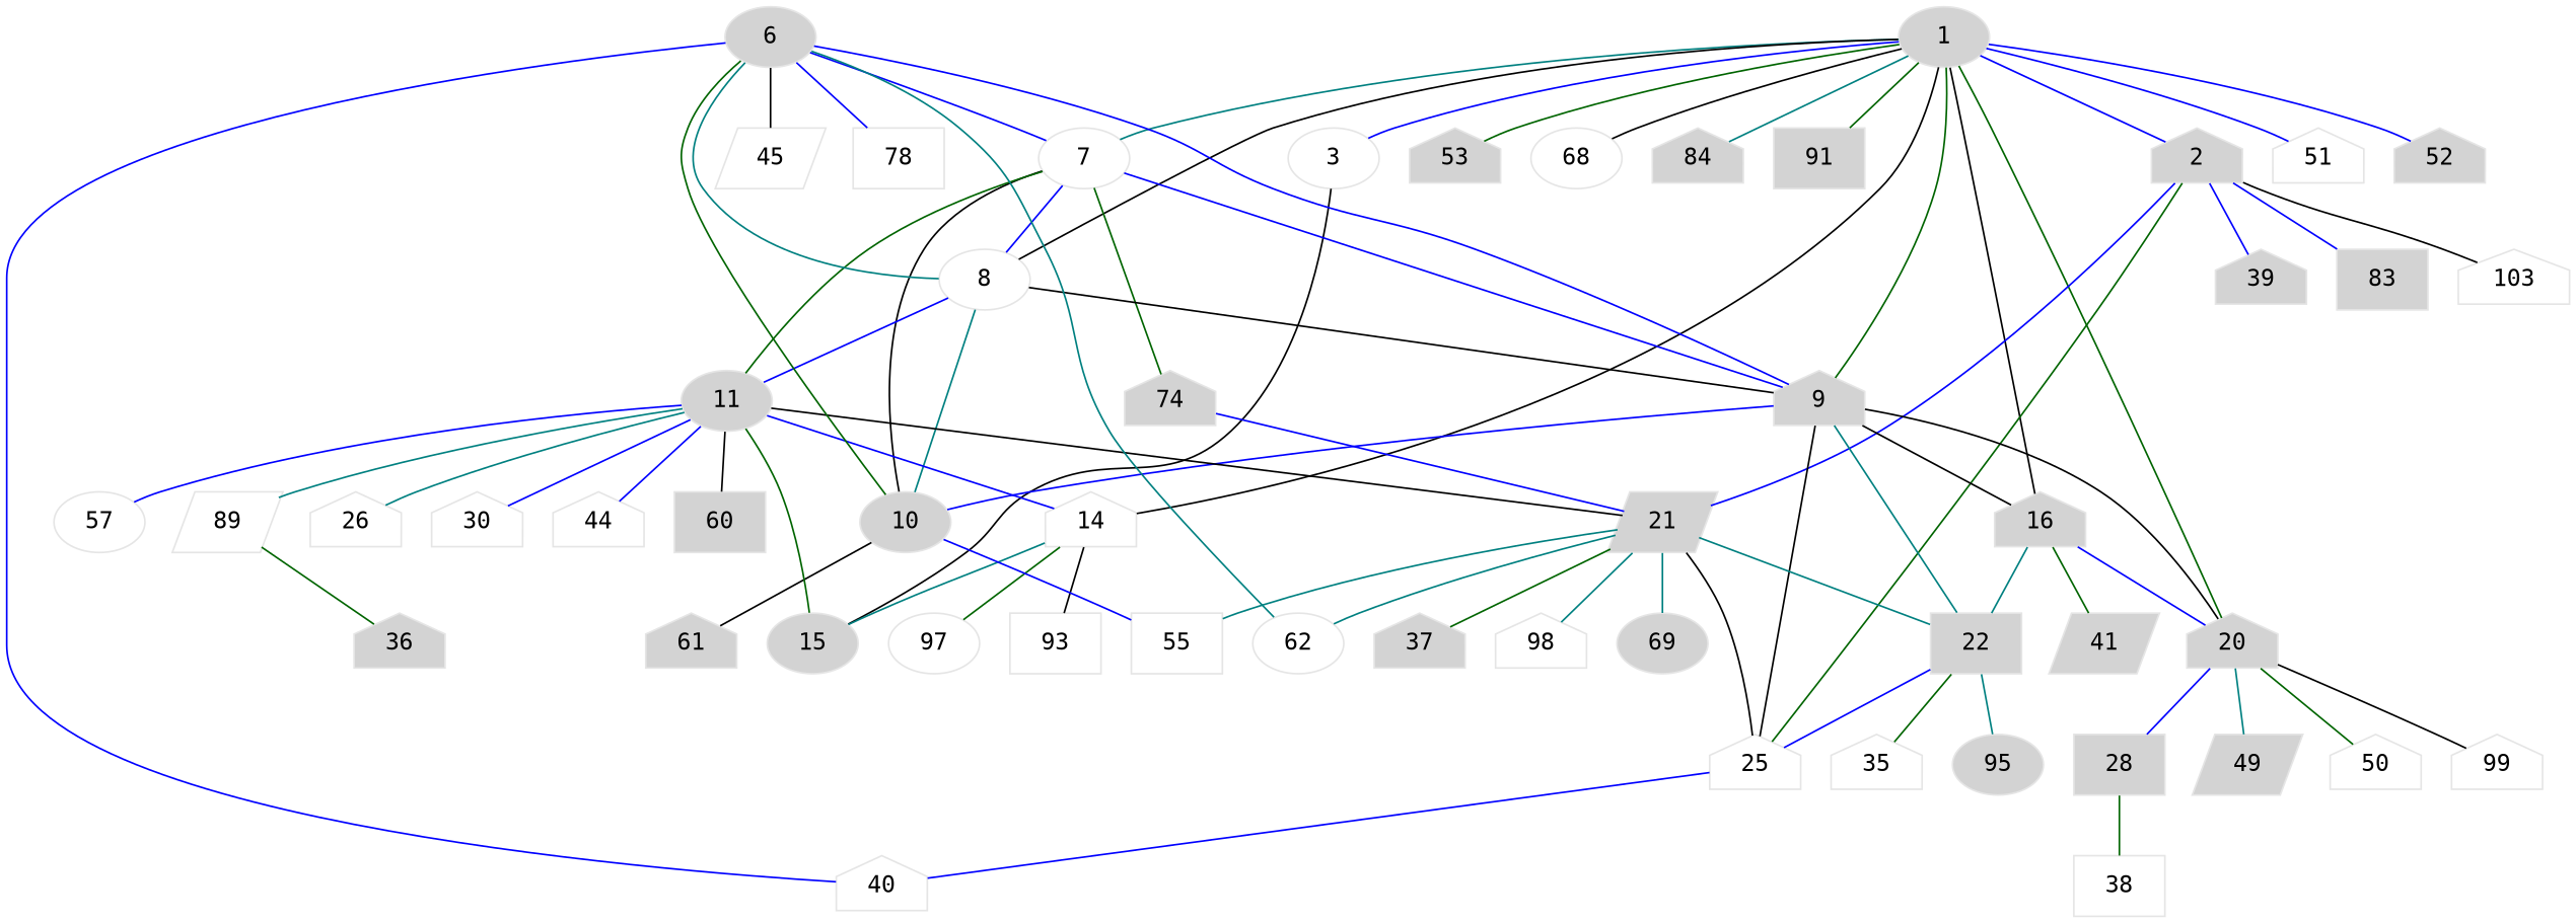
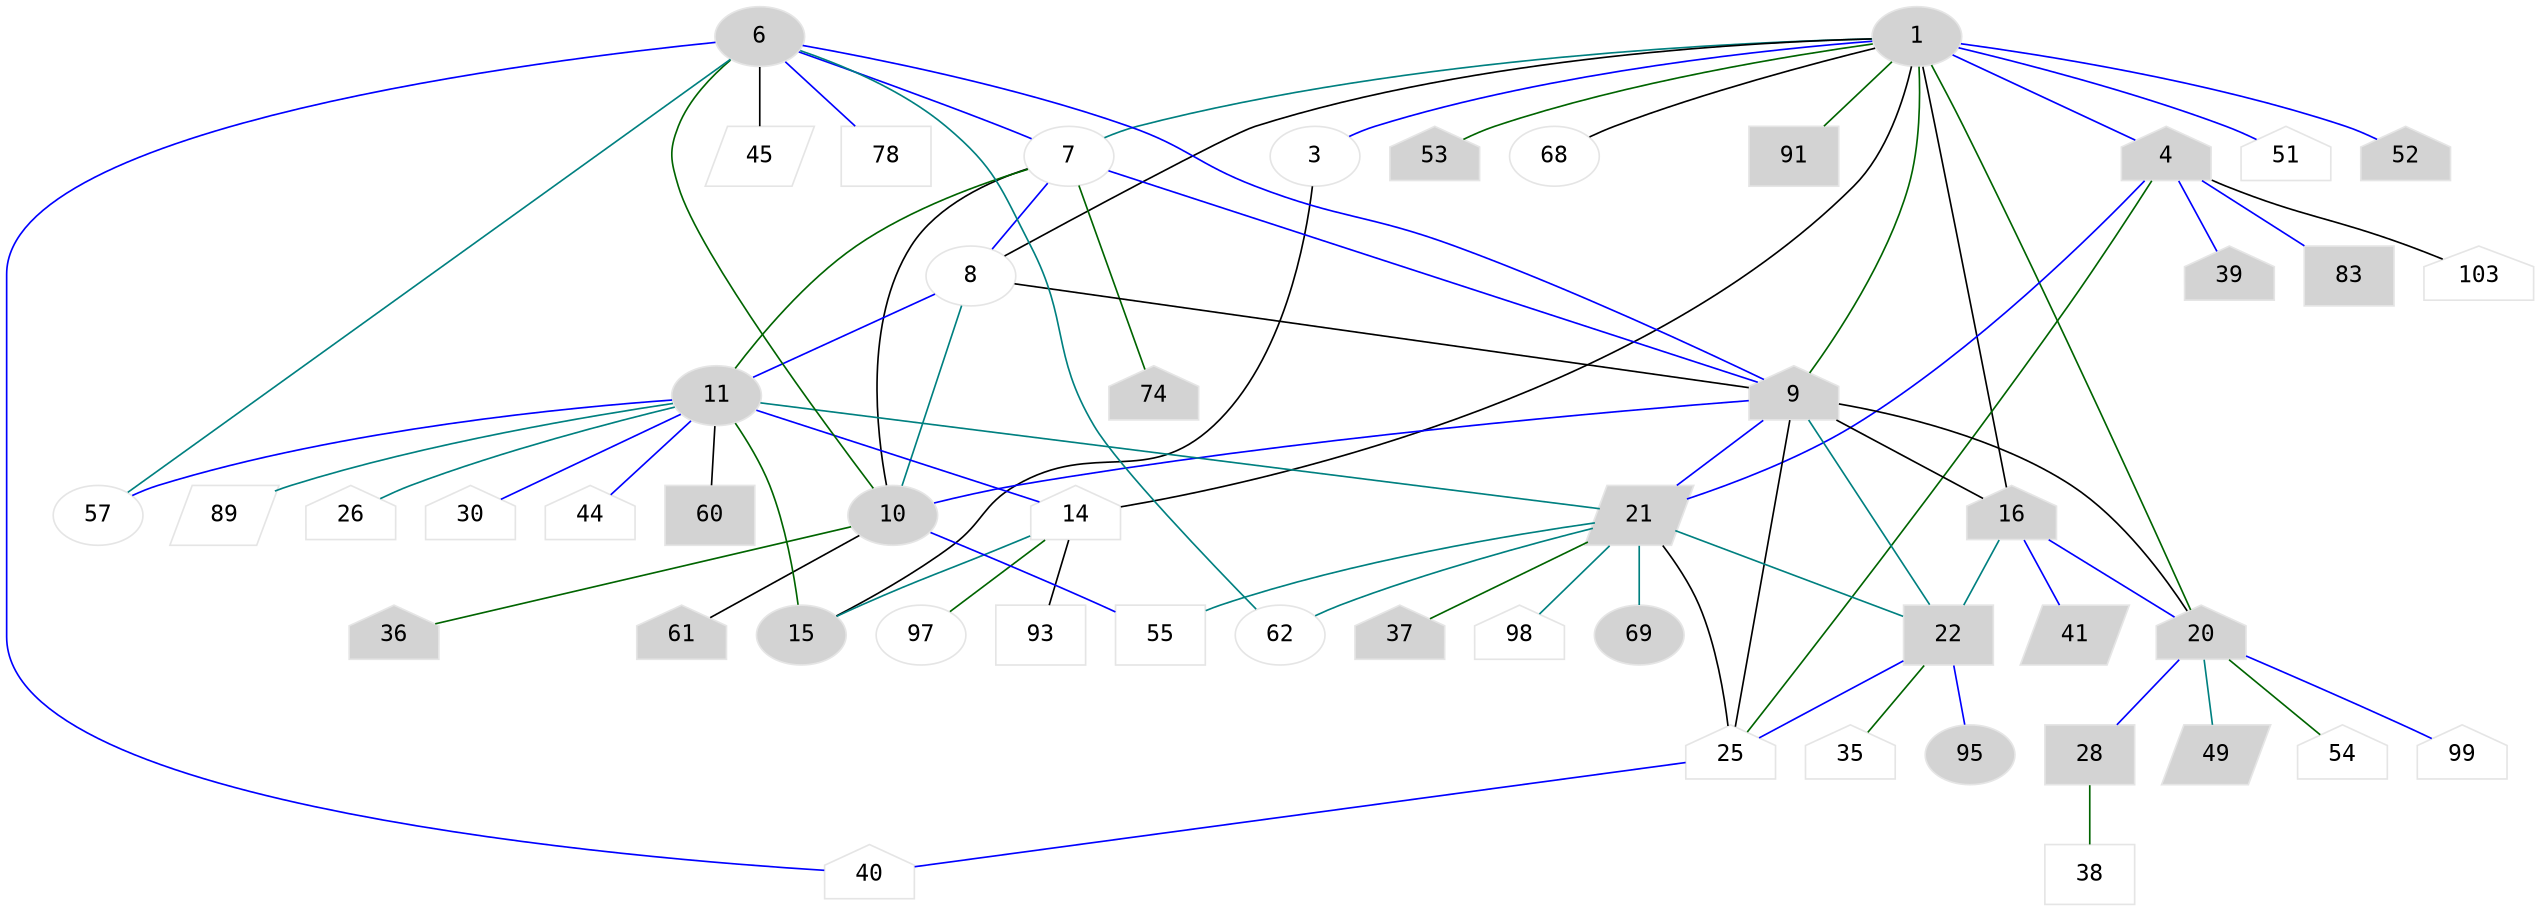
  graph {
    fontname="DejaVu Sans Mono"
    node [color=gray90 fillcolor=lightgrey fontname="DejaVu Sans Mono" shape=house style=filled]
    edge [color=blue fontname="DejaVu Sans Mono"]
    1 [shape=ellipse super="+18+2"]
    3 [fillcolor=white shape=ellipse super="+31"]
-   4 [label=2]
+   4
    7 [fillcolor=white shape=ellipse]
    8 [fillcolor=white shape=ellipse super="+48"]
    9 [super="+19+33+23"]
    14 [fillcolor=white]
    16 [super="+17+100"]
    20
    51 [fillcolor=white]
    52
    53 [super="+59"]
    68 [fillcolor=white shape=ellipse]
-   84
    91 [shape=box]
    15 [shape=ellipse super="+47+98"]
    21 [shape=parallelogram super="+24+104+92+67"]
    25 [fillcolor=white super="+27+71+86+81+43+76"]
    39
    83 [shape=box]
    103 [fillcolor=white]
    10 [shape=ellipse super="+63"]
    11 [shape=ellipse super="+13+34+82+88+77+12+75"]
    74 [super="+101"]
    22 [shape=box]
    93 [fillcolor=white shape=box]
    97 [fillcolor=white shape=ellipse]
    41 [shape=parallelogram super="+46"]
    28 [shape=box]
    49 [shape=parallelogram]
-   50 [fillcolor=white]
+   50 [fillcolor=white label=54]
    99 [fillcolor=white]
    62 [fillcolor=white shape=ellipse super="+87"]
    55 [fillcolor=white shape=box]
    37
    n36 [fillcolor=white label=98]
    69 [shape=ellipse super="+70"]
    40 [fillcolor=white super="+79"]
    6 [shape=ellipse]
    45 [fillcolor=white shape=parallelogram]
    78 [fillcolor=white shape=box]
    36 [super="+94"]
    61
    26 [fillcolor=white]
    30 [fillcolor=white]
    44 [fillcolor=white]
    57 [fillcolor=white shape=ellipse]
    60 [shape=box]
    89 [fillcolor=white shape=parallelogram]
    35 [fillcolor=white super="+42"]
    95 [shape=ellipse]
    38 [fillcolor=white shape=box]
    1 -- 3 [weight=3]
    1 -- 4 [weight=3]
    1 -- 7 [color=teal]
    1 -- 8 [color=black]
    1 -- 9 [color=darkgreen weight=2]
    1 -- 14 [color=black]
    1 -- 16 [color=black weight=2]
    1 -- 20 [color=darkgreen]
    1 -- 51
    1 -- 52
    1 -- 53 [color=darkgreen]
    1 -- 68 [color=black]
-   1 -- 84 [color=teal]
    1 -- 91 [color=darkgreen]
    3 -- 15 [color=black]
    4 -- 21
    4 -- 25 [color=darkgreen]
    4 -- 39
    4 -- 83
    4 -- 103 [color=black]
    7 -- 8
    7 -- 9
    7 -- 10 [color=black]
    7 -- 11 [color=darkgreen]
    7 -- 74 [color=darkgreen]
    8 -- 9 [color=black]
    8 -- 10 [color=teal]
    8 -- 11
    9 -- 16 [color=black weight=2]
    9 -- 20 [color=black]
-   74 -- 21 [weight=2]
+   9 -- 21 [weight=2]
    9 -- 25 [color=black]
    9 -- 10
    9 -- 22 [color=teal]
    14 -- 15 [color=teal]
    14 -- 93 [color=black]
    14 -- 97 [color=darkgreen]
    16 -- 20 [weight=2]
    16 -- 22 [color=teal]
-   16 -- 41 [color=darkgreen]
+   16 -- 41
    20 -- 28
    20 -- 49 [color=teal]
    20 -- 50 [color=darkgreen]
-   20 -- 99 [color=black]
+   20 -- 99
    21 -- 25 [color=black weight=2]
    21 -- 22 [color=teal weight=2]
    21 -- 62 [color=teal]
    21 -- 55 [color=teal]
    21 -- 37 [color=darkgreen]
    21 -- n36 [color=teal]
    21 -- 69 [color=teal]
    25 -- 40
    10 -- 55
-   89 -- 36 [color=darkgreen]
+   10 -- 36 [color=darkgreen]
    10 -- 61 [color=black]
    11 -- 14 [weight=3]
    11 -- 15 [color=darkgreen weight=3]
-   11 -- 21 [color=black]
+   11 -- 21 [color=teal]
    11 -- 26 [color=teal]
    11 -- 30
    11 -- 44
    11 -- 57
    11 -- 60 [color=black]
    11 -- 89 [color=teal]
    22 -- 25
    22 -- 35 [color=darkgreen]
-   22 -- 95 [color=teal]
+   22 -- 95
    28 -- 38 [color=darkgreen]
    6 -- 7
-   6 -- 8 [color=teal]
+   6 -- 57 [color=teal]
    6 -- 9
    6 -- 10 [color=darkgreen]
    6 -- 62 [color=teal]
    6 -- 40
    6 -- 45 [color=black]
    6 -- 78
  }
